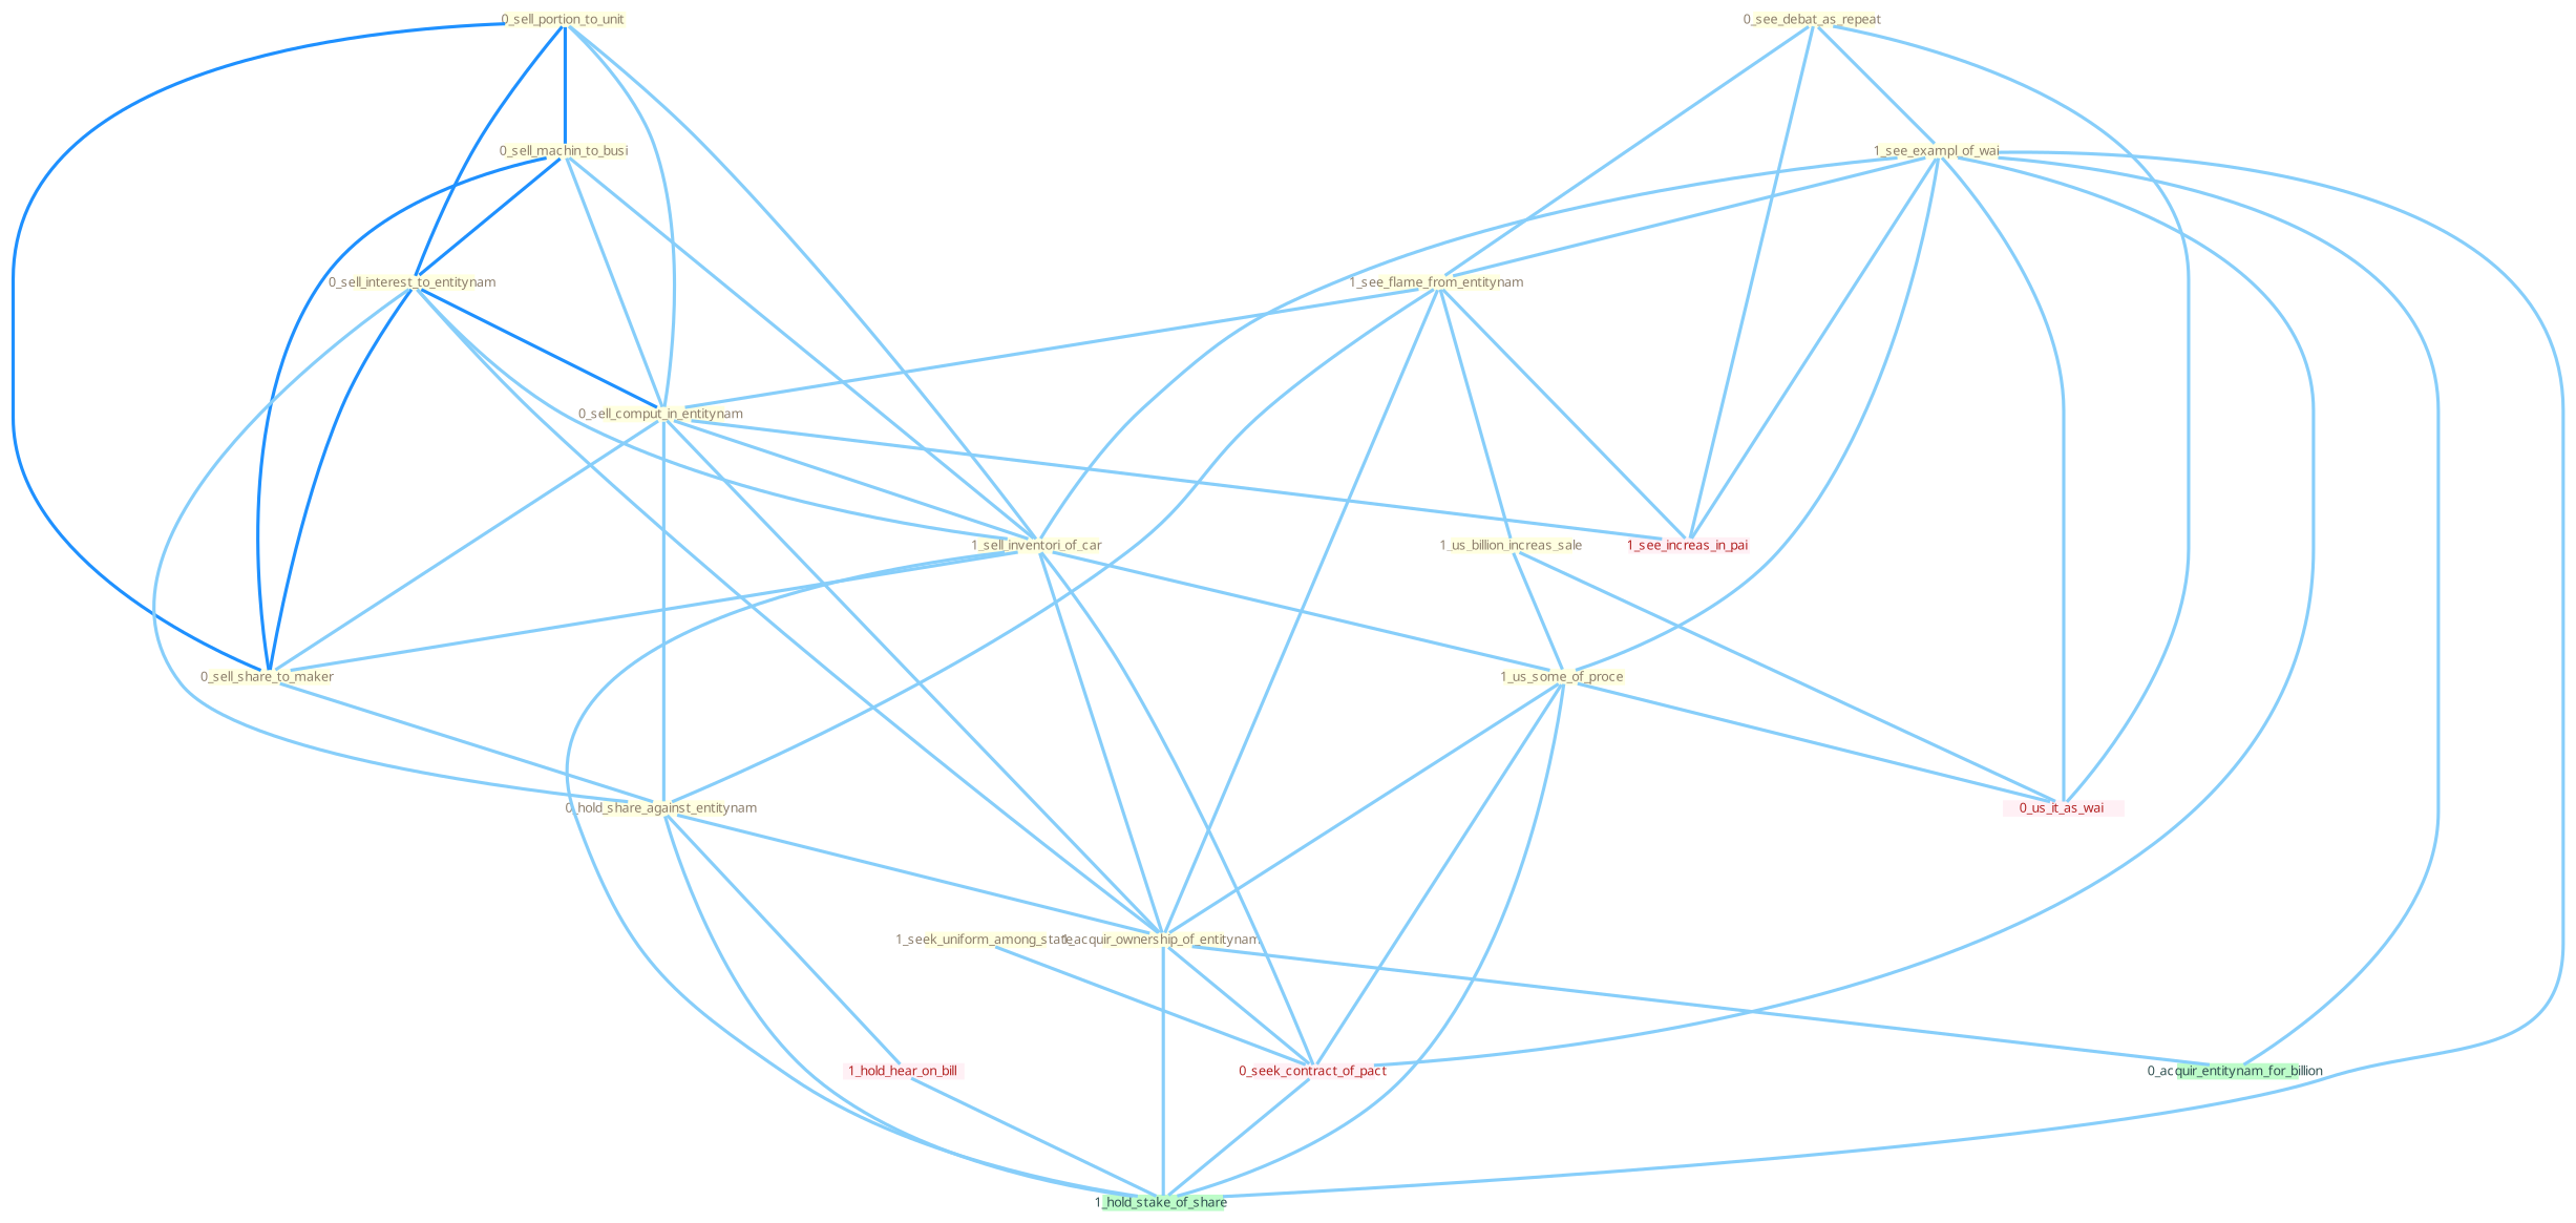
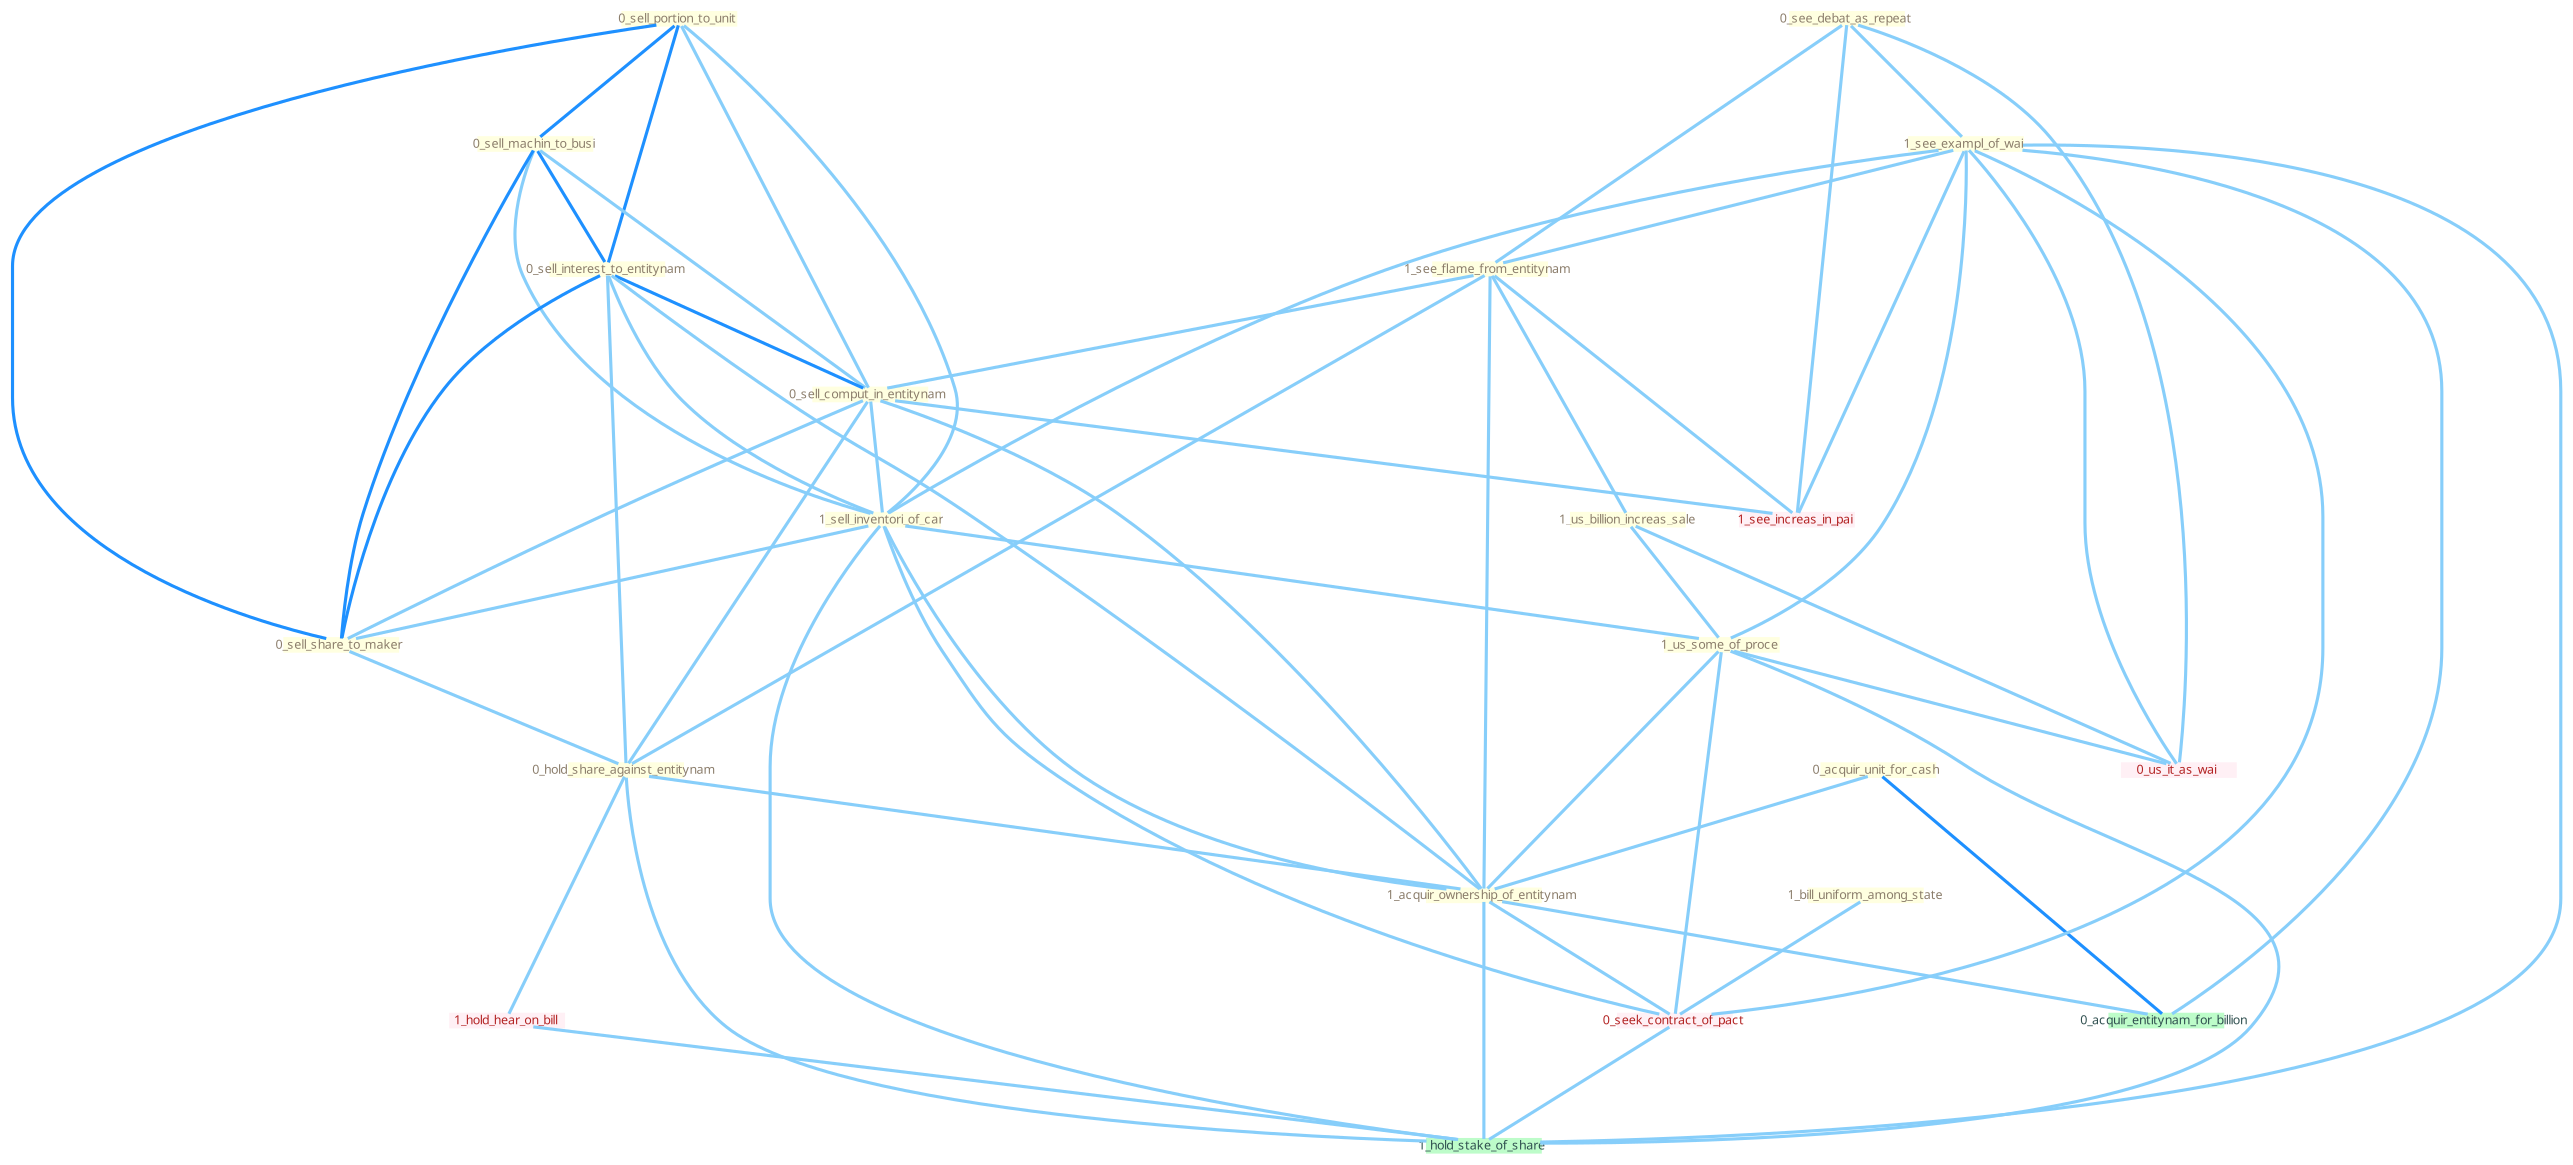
  graph {
    fontname="Noto Sans"
    node [color="#ffffe0" fixedsize=true fontcolor="#8b7d6b" fontname="Noto Sans" fontsize=4 shape=polygon style=filled]
    edge [color="#87cefa" fontname="Noto Sans" w=1]
-   "1_seek_uniform_among_state " [height=.06 width=.5]
+   "1_seek_uniform_among_state " [height=.06 width=.5 label="1_bill_uniform_among_state"]
    "0_see_debat_as_repeat " [height=.06 width=.5]
    "0_sell_portion_to_unit " [height=.06 width=.5]
+   "0_acquir_unit_for_cash " [height=.06 width=.5]
    "1_see_exampl_of_wai " [height=.06 width=.5]
    "0_sell_machin_to_busi " [height=.06 width=.5]
    "1_see_flame_from_entitynam " [height=.06 width=.5]
    "0_sell_interest_to_entitynam " [height=.06 width=.5]
    "0_sell_comput_in_entitynam " [height=.06 width=.5]
    n10 [height=.06 label="1_us_billion_increas_sale" width=.5]
    "1_sell_inventori_of_car " [height=.06 width=.5]
    "0_sell_share_to_maker " [height=.06 width=.5]
    "1_us_some_of_proce " [height=.06 width=.5]
    "0_hold_share_against_entitynam " [height=.06 width=.5]
    "1_acquir_ownership_of_entitynam " [height=.06 width=.5]
    "0_seek_contract_of_pact " [color="#fff0f5" fontcolor="#b22222" height=.06 width=.5]
    "0_us_it_as_wai " [color="#fff0f5" fontcolor="#b22222" height=.06 width=.5]
    "1_see_increas_in_pai " [color="#fff0f5" fontcolor="#b22222" height=.06 width=.5]
    "1_hold_hear_on_bill " [color="#fff0f5" fontcolor="#b22222" height=.06 width=.5]
    "0_acquir_entitynam_for_billion " [color="#BDFCC9" fontcolor="#2f4f4f" height=.06 width=.5]
    "1_hold_stake_of_share " [color="#BDFCC9" fontcolor="#2f4f4f" height=.06 width=.5]
    subgraph sub_1 {
      "1_seek_uniform_among_state "
      "0_see_debat_as_repeat "
      "0_sell_portion_to_unit "
+     "0_acquir_unit_for_cash "
      "1_see_exampl_of_wai "
      "0_sell_machin_to_busi "
      "1_see_flame_from_entitynam "
      "0_sell_interest_to_entitynam "
      "0_sell_comput_in_entitynam "
      n10
      "1_sell_inventori_of_car "
      "0_sell_share_to_maker "
      "1_us_some_of_proce "
      "0_hold_share_against_entitynam "
      "1_acquir_ownership_of_entitynam "
    }
    subgraph sub_2 {
      "0_seek_contract_of_pact "
      "0_us_it_as_wai "
      "1_see_increas_in_pai "
      "1_hold_hear_on_bill "
    }
    "1_seek_uniform_among_state " -- "0_seek_contract_of_pact "
    "0_see_debat_as_repeat " -- "1_see_exampl_of_wai "
    "0_see_debat_as_repeat " -- "1_see_flame_from_entitynam "
    "0_see_debat_as_repeat " -- "0_us_it_as_wai "
    "0_see_debat_as_repeat " -- "1_see_increas_in_pai "
    "0_sell_portion_to_unit " -- "0_sell_machin_to_busi " [color="#1e90ff" w=2]
    "0_sell_portion_to_unit " -- "0_sell_interest_to_entitynam " [color="#1e90ff" w=2]
    "0_sell_portion_to_unit " -- "0_sell_comput_in_entitynam "
    "0_sell_portion_to_unit " -- "1_sell_inventori_of_car "
    "0_sell_portion_to_unit " -- "0_sell_share_to_maker " [color="#1e90ff" w=2]
+   "0_acquir_unit_for_cash " -- "1_acquir_ownership_of_entitynam "
+   "0_acquir_unit_for_cash " -- "0_acquir_entitynam_for_billion " [color="#1e90ff" w=2]
    "1_see_exampl_of_wai " -- "1_see_flame_from_entitynam "
    "1_see_exampl_of_wai " -- "1_sell_inventori_of_car "
    "1_see_exampl_of_wai " -- "1_us_some_of_proce "
    "1_see_exampl_of_wai " -- "0_seek_contract_of_pact "
    "1_see_exampl_of_wai " -- "0_us_it_as_wai "
    "1_see_exampl_of_wai " -- "1_see_increas_in_pai "
    "1_see_exampl_of_wai " -- "0_acquir_entitynam_for_billion "
    "1_see_exampl_of_wai " -- "1_hold_stake_of_share "
    "0_sell_machin_to_busi " -- "0_sell_interest_to_entitynam " [color="#1e90ff" w=2]
    "0_sell_machin_to_busi " -- "0_sell_comput_in_entitynam "
    "0_sell_machin_to_busi " -- "1_sell_inventori_of_car "
    "0_sell_machin_to_busi " -- "0_sell_share_to_maker " [color="#1e90ff" w=2]
    "1_see_flame_from_entitynam " -- "0_sell_comput_in_entitynam "
    "1_see_flame_from_entitynam " -- n10
    "1_see_flame_from_entitynam " -- "0_hold_share_against_entitynam "
    "1_see_flame_from_entitynam " -- "1_acquir_ownership_of_entitynam "
    "1_see_flame_from_entitynam " -- "1_see_increas_in_pai "
    "0_sell_interest_to_entitynam " -- "0_sell_comput_in_entitynam " [color="#1e90ff" w=2]
    "0_sell_interest_to_entitynam " -- "1_sell_inventori_of_car "
    "0_sell_interest_to_entitynam " -- "0_sell_share_to_maker " [color="#1e90ff" w=2]
    "0_sell_interest_to_entitynam " -- "0_hold_share_against_entitynam "
    "0_sell_interest_to_entitynam " -- "1_acquir_ownership_of_entitynam "
    "0_sell_comput_in_entitynam " -- "1_sell_inventori_of_car "
    "0_sell_comput_in_entitynam " -- "0_sell_share_to_maker "
    "0_sell_comput_in_entitynam " -- "0_hold_share_against_entitynam "
    "0_sell_comput_in_entitynam " -- "1_acquir_ownership_of_entitynam "
    "0_sell_comput_in_entitynam " -- "1_see_increas_in_pai "
    n10 -- "1_us_some_of_proce "
    n10 -- "0_us_it_as_wai "
    "1_sell_inventori_of_car " -- "0_sell_share_to_maker "
    "1_sell_inventori_of_car " -- "1_us_some_of_proce "
    "1_sell_inventori_of_car " -- "1_acquir_ownership_of_entitynam "
    "1_sell_inventori_of_car " -- "0_seek_contract_of_pact "
    "1_sell_inventori_of_car " -- "1_hold_stake_of_share "
    "0_sell_share_to_maker " -- "0_hold_share_against_entitynam "
    "1_us_some_of_proce " -- "1_acquir_ownership_of_entitynam "
    "1_us_some_of_proce " -- "0_seek_contract_of_pact "
    "1_us_some_of_proce " -- "0_us_it_as_wai "
    "1_us_some_of_proce " -- "1_hold_stake_of_share "
    "0_hold_share_against_entitynam " -- "1_acquir_ownership_of_entitynam "
    "0_hold_share_against_entitynam " -- "1_hold_hear_on_bill "
    "0_hold_share_against_entitynam " -- "1_hold_stake_of_share "
    "1_acquir_ownership_of_entitynam " -- "0_seek_contract_of_pact "
    "1_acquir_ownership_of_entitynam " -- "0_acquir_entitynam_for_billion "
    "1_acquir_ownership_of_entitynam " -- "1_hold_stake_of_share "
    "0_seek_contract_of_pact " -- "1_hold_stake_of_share "
    "1_hold_hear_on_bill " -- "1_hold_stake_of_share "
  }
